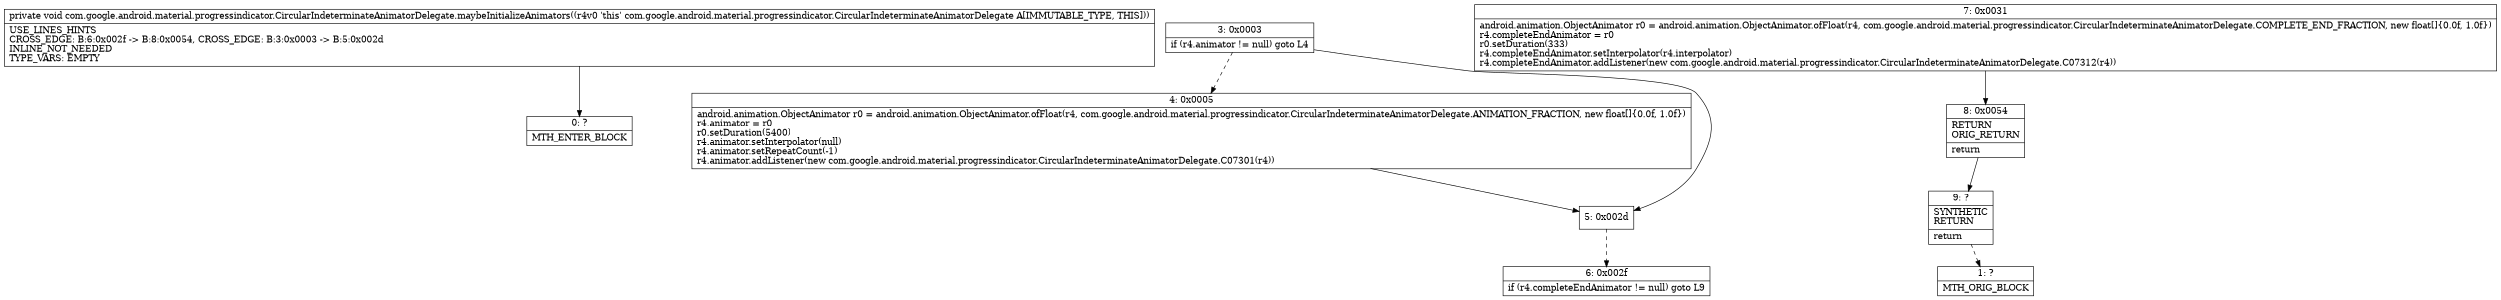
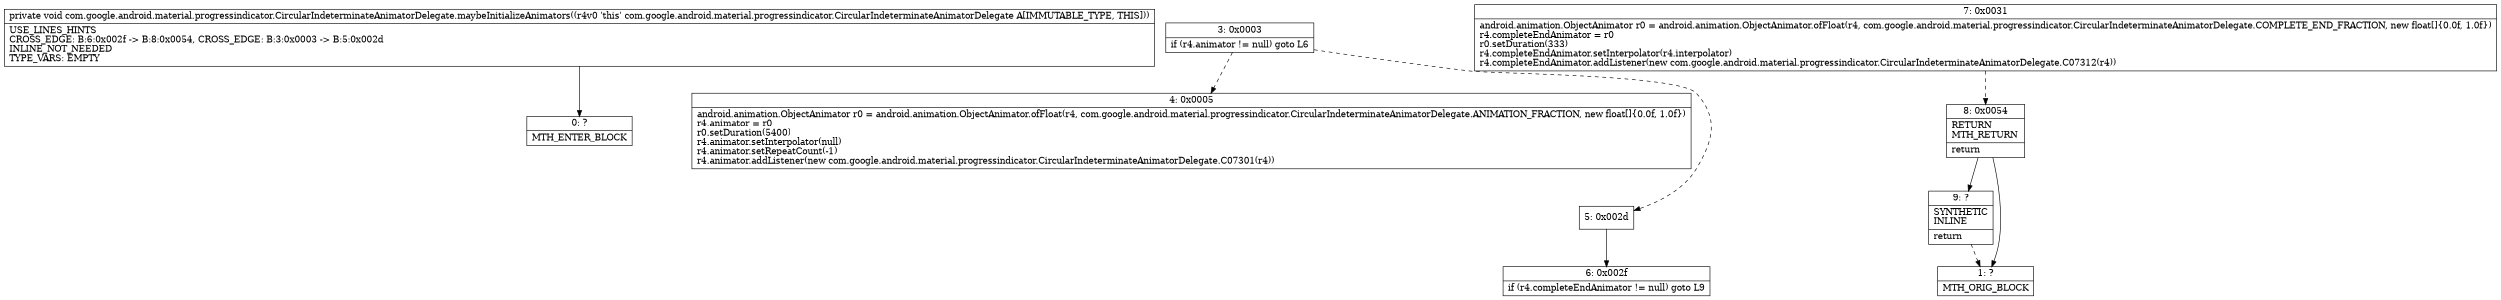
  digraph {
    node [shape=record]
    n1 [label="{0\:\ ?|MTH_ENTER_BLOCK\l}"]
-   n2 [label="{3\:\ 0x0003|if (r4.animator != null) goto L4\l}"]
+   n2 [label="{3\:\ 0x0003|if (r4.animator != null) goto L6\l}"]
    n3 [label="{4\:\ 0x0005|android.animation.ObjectAnimator r0 = android.animation.ObjectAnimator.ofFloat(r4, com.google.android.material.progressindicator.CircularIndeterminateAnimatorDelegate.ANIMATION_FRACTION, new float[]\{0.0f, 1.0f\})\lr4.animator = r0\lr0.setDuration(5400)\lr4.animator.setInterpolator(null)\lr4.animator.setRepeatCount(\-1)\lr4.animator.addListener(new com.google.android.material.progressindicator.CircularIndeterminateAnimatorDelegate.C07301(r4))\l}"]
    n4 [label="{5\:\ 0x002d}"]
    n5 [label="{6\:\ 0x002f|if (r4.completeEndAnimator != null) goto L9\l}"]
    n6 [label="{7\:\ 0x0031|android.animation.ObjectAnimator r0 = android.animation.ObjectAnimator.ofFloat(r4, com.google.android.material.progressindicator.CircularIndeterminateAnimatorDelegate.COMPLETE_END_FRACTION, new float[]\{0.0f, 1.0f\})\lr4.completeEndAnimator = r0\lr0.setDuration(333)\lr4.completeEndAnimator.setInterpolator(r4.interpolator)\lr4.completeEndAnimator.addListener(new com.google.android.material.progressindicator.CircularIndeterminateAnimatorDelegate.C07312(r4))\l}"]
-   n7 [label="{8\:\ 0x0054|RETURN\lORIG_RETURN\l|return\l}"]
-   n8 [label="{9\:\ ?|SYNTHETIC\lRETURN\l|return\l}"]
+   n7 [label="{8\:\ 0x0054|RETURN\lMTH_RETURN\l|return\l}"]
+   n8 [label="{9\:\ ?|SYNTHETIC\lINLINE\l|return\l}"]
    n9 [label="{1\:\ ?|MTH_ORIG_BLOCK\l}"]
    n10 [label="{private void com.google.android.material.progressindicator.CircularIndeterminateAnimatorDelegate.maybeInitializeAnimators((r4v0 'this' com.google.android.material.progressindicator.CircularIndeterminateAnimatorDelegate A[IMMUTABLE_TYPE, THIS]))  | USE_LINES_HINTS\lCROSS_EDGE: B:6:0x002f \-\> B:8:0x0054, CROSS_EDGE: B:3:0x0003 \-\> B:5:0x002d\lINLINE_NOT_NEEDED\lTYPE_VARS: EMPTY\l}"]
    n2 -> n3 [style=dashed]
-   n2 -> n4
-   n3 -> n4
-   n4 -> n5 [style=dashed]
-   n6 -> n7
+   n2 -> n4 [style=dashed]
+   n4 -> n5
+   n6 -> n7 [style=dashed]
    n7 -> n8
+   n7 -> n9
    n8 -> n9 [style=dashed]
    n10 -> n1
  }
